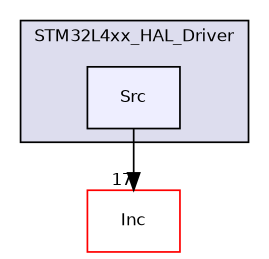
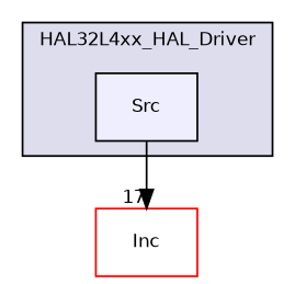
  digraph {
    compound=true
    node [fontname=Helvetica fontsize=10 shape=box style=filled]
    n1 [fillcolor="#eeeeff" label=Src pencolor=black]
    n2 [color=red fillcolor=white label=Inc]
    subgraph cluster_1 {
      bgcolor="#ddddee"
      fontname=Helvetica
      fontsize=10
-     label=STM32L4xx_HAL_Driver
+     label=HAL32L4xx_HAL_Driver
      pencolor=black
      n1
    }
    n1 -> n2 [headlabel=17 labeldistance=1.5 labelfontname=Helvetica labelfontsize=10]
  }
